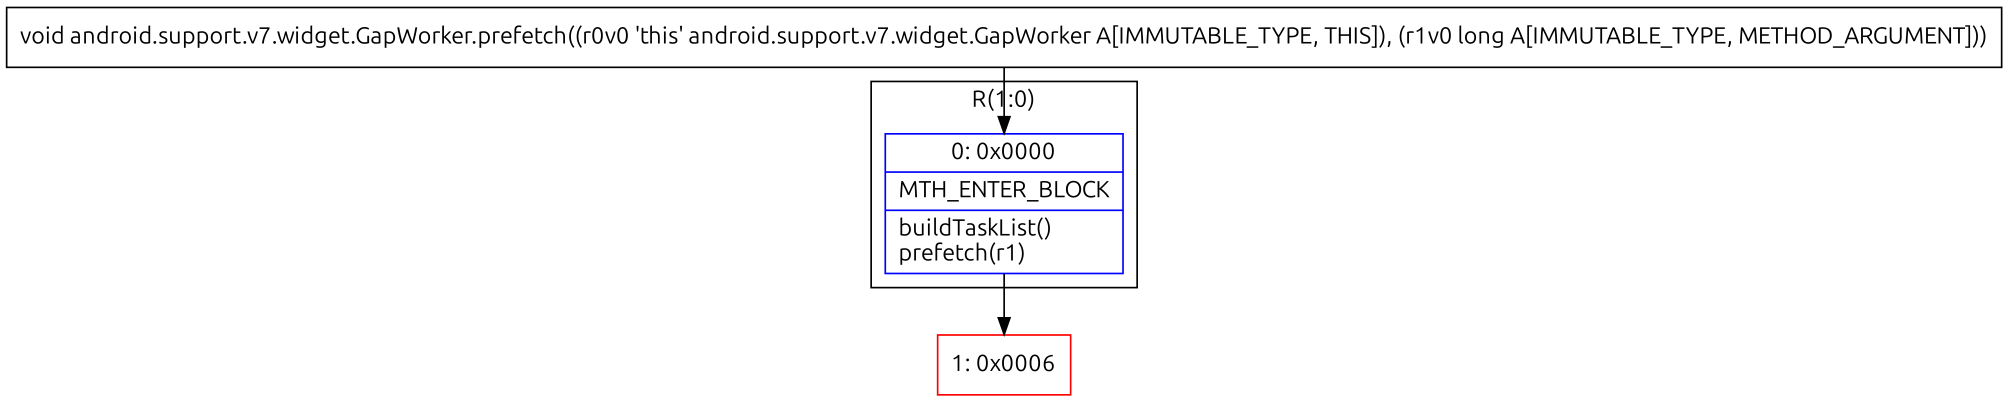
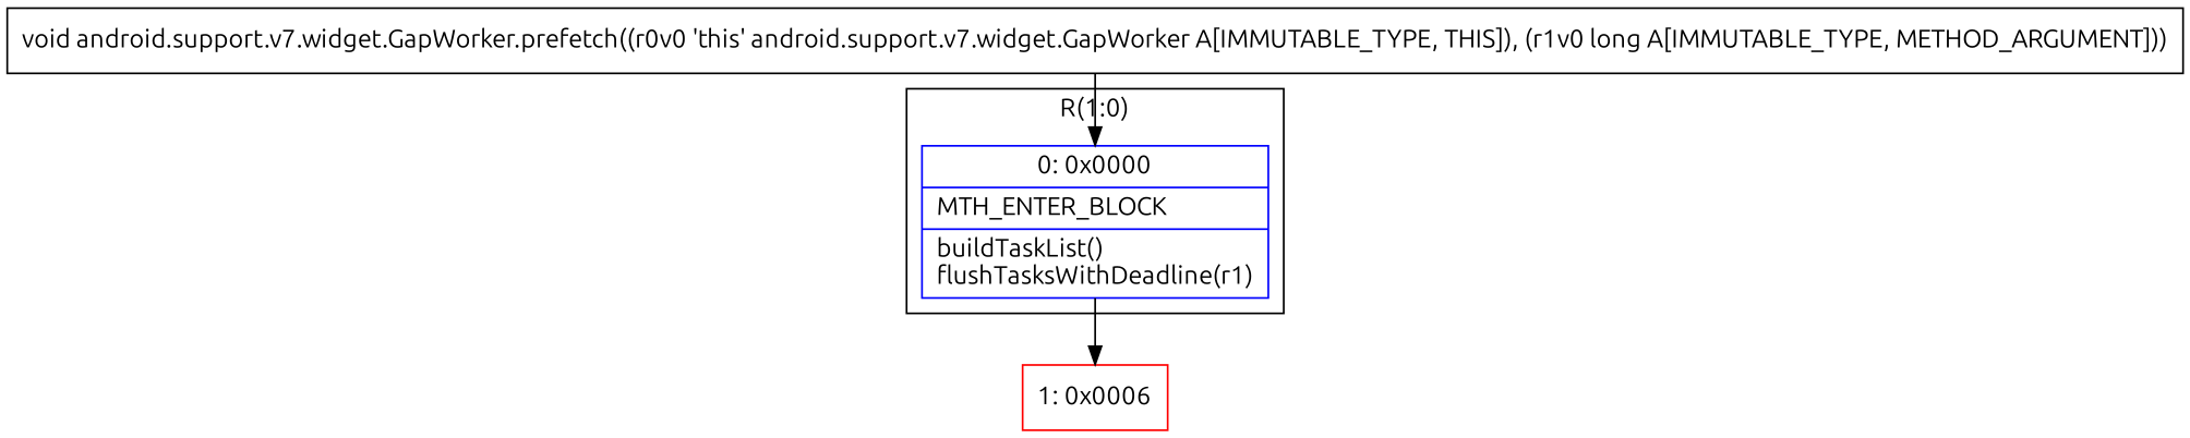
  digraph {
    fontname=Ubuntu
    node [shape=record fontname=Ubuntu]
    edge [fontname=Ubuntu]
-   n1 [color=blue label="{0\:\ 0x0000|MTH_ENTER_BLOCK\l|buildTaskList()\lprefetch(r1)\l}"]
+   n1 [color=blue label="{0\:\ 0x0000|MTH_ENTER_BLOCK\l|buildTaskList()\lflushTasksWithDeadline(r1)\l}"]
    n2 [color=red label="{1\:\ 0x0006}"]
    n3 [label="{void android.support.v7.widget.GapWorker.prefetch((r0v0 'this' android.support.v7.widget.GapWorker A[IMMUTABLE_TYPE, THIS]), (r1v0 long A[IMMUTABLE_TYPE, METHOD_ARGUMENT])) }"]
    subgraph cluster_1 {
      label="R(1:0)"
      n1
    }
    n1 -> n2
    n3 -> n1
  }
